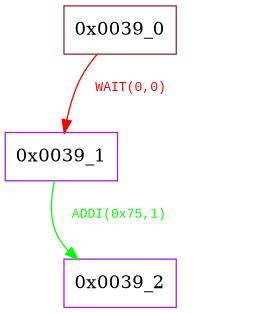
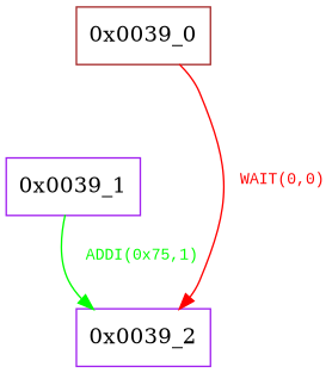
  digraph {
    fontname="DejaVu Serif"
    node [color=purple fontname="DejaVu Serif" shape=record]
    edge [fontname="DejaVu Serif"]
    "0x0039_0" [color=brown]
    "0x0039_1"
    "0x0039_2"
-   "0x0039_0" -> "0x0039_1" [color=red fontcolor=red label=< <font face="Courier New" point-size="10"> WAIT(0,0)<br/> </font>>]
+   "0x0039_0" -> "0x0039_2" [color=red fontcolor=red label=< <font face="Courier New" point-size="10"> WAIT(0,0)<br/> </font>>]
    "0x0039_1" -> "0x0039_2" [color=green fontcolor=green label=< <font face="Courier New" point-size="10"> ADDI(0x75,1)<br/> </font>>]
  }
